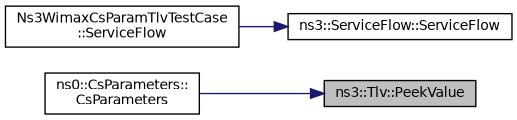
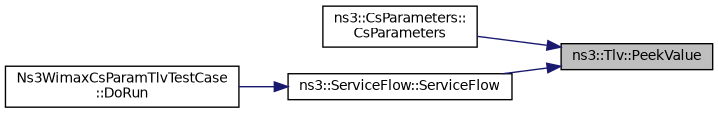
  digraph {
    rankdir=RL
    node [color=black fillcolor=white fontname=Helvetica fontsize=10 shape=record style=filled]
    edge [color=midnightblue dir=back fontname=Helvetica fontsize=10 labelfontname=Helvetica labelfontsize=10 style=solid]
    n1 [fillcolor=grey75 fontcolor=black height=0.2 label="ns3::Tlv::PeekValue" width=0.4]
-   n2 [height=0.2 label="ns0::CsParameters::\lCsParameters" width=0.4]
+   n2 [height=0.2 label="ns3::CsParameters::\lCsParameters" width=0.4]
    n3 [height=0.2 label="ns3::ServiceFlow::ServiceFlow" width=0.4]
-   n4 [height=0.2 label="Ns3WimaxCsParamTlvTestCase\l::ServiceFlow" width=0.4]
+   n4 [height=0.2 label="Ns3WimaxCsParamTlvTestCase\l::DoRun" width=0.4]
    n1 -> n2
+   n1 -> n3
    n3 -> n4
  }
